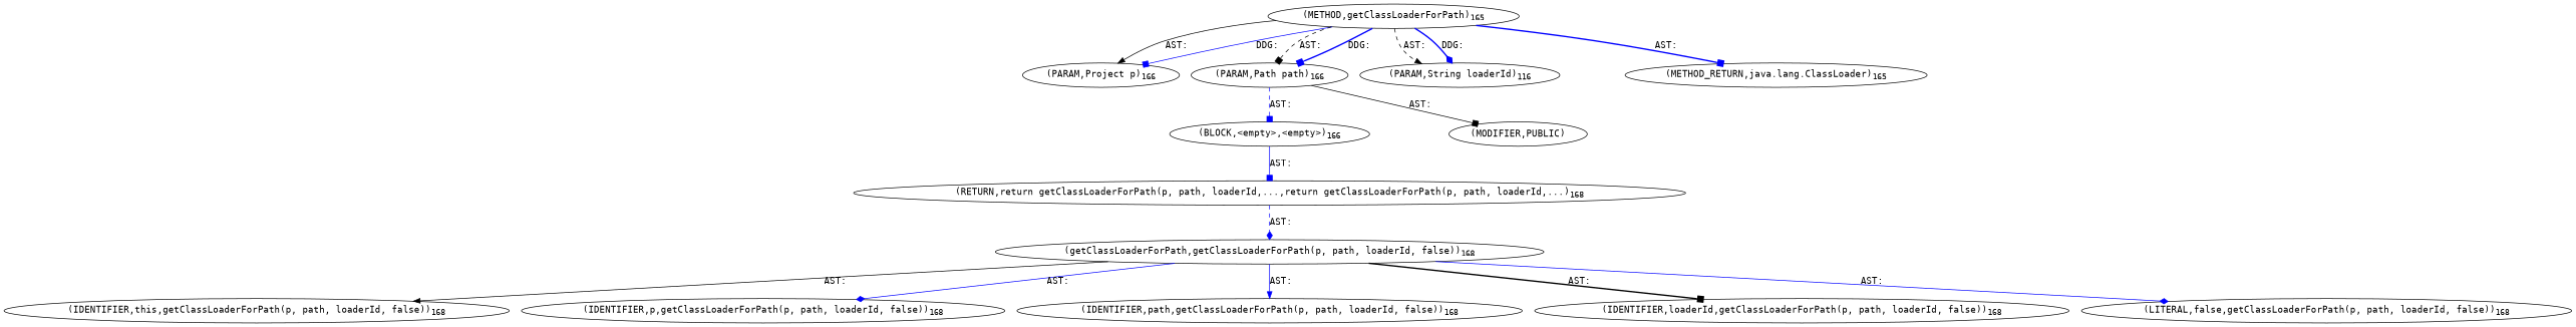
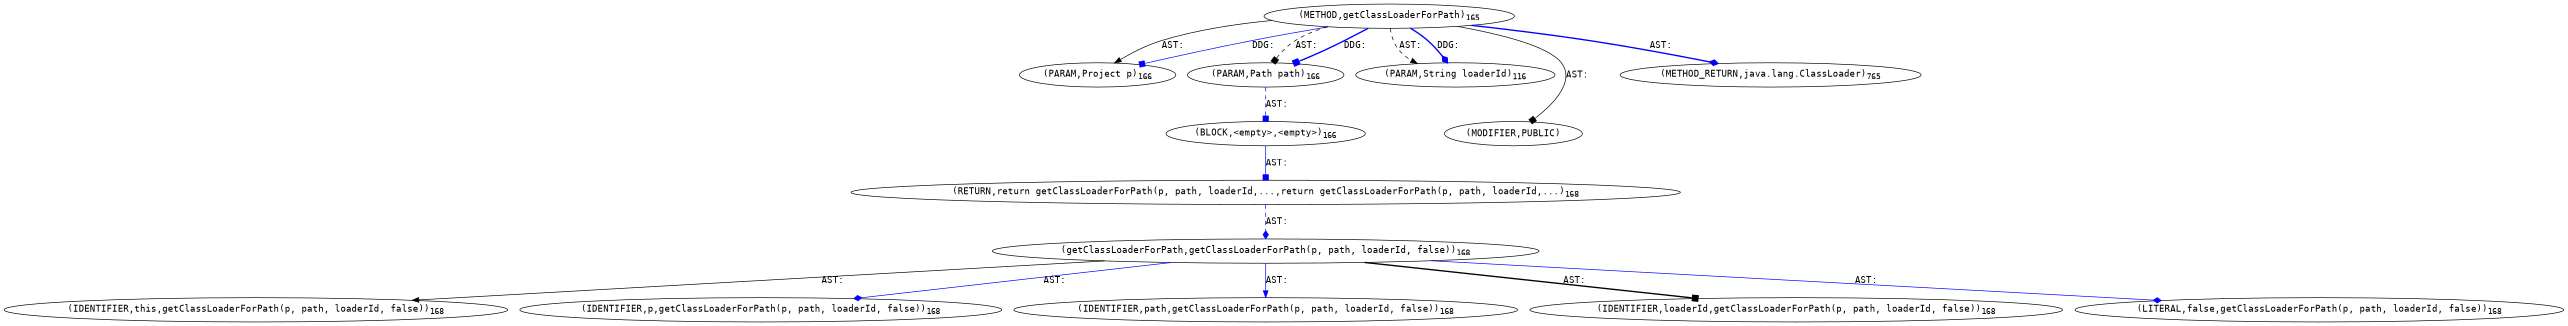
  digraph {
    fontname="DejaVu Sans Mono"
    node [fontname="DejaVu Sans Mono"]
    edge [arrowhead=box color=blue fontname="DejaVu Sans Mono" style=solid]
    n1 [label=<(METHOD,getClassLoaderForPath)<SUB>165</SUB>>]
    n2 [label=<(PARAM,Project p)<SUB>166</SUB>>]
    n3 [label=<(PARAM,Path path)<SUB>166</SUB>>]
    n4 [label=<(PARAM,String loaderId)<SUB>116</SUB>>]
    n5 [label=<(MODIFIER,PUBLIC)>]
-   n6 [label=<(METHOD_RETURN,java.lang.ClassLoader)<SUB>165</SUB>>]
+   n6 [label=<(METHOD_RETURN,java.lang.ClassLoader)<SUB>765</SUB>>]
    n7 [label=<(BLOCK,&lt;empty&gt;,&lt;empty&gt;)<SUB>166</SUB>>]
    n8 [label=<(RETURN,return getClassLoaderForPath(p, path, loaderId,...,return getClassLoaderForPath(p, path, loaderId,...)<SUB>168</SUB>>]
    n9 [label=<(getClassLoaderForPath,getClassLoaderForPath(p, path, loaderId, false))<SUB>168</SUB>>]
    n10 [label=<(IDENTIFIER,this,getClassLoaderForPath(p, path, loaderId, false))<SUB>168</SUB>>]
    n11 [label=<(IDENTIFIER,p,getClassLoaderForPath(p, path, loaderId, false))<SUB>168</SUB>>]
    n12 [label=<(IDENTIFIER,path,getClassLoaderForPath(p, path, loaderId, false))<SUB>168</SUB>>]
    n13 [label=<(IDENTIFIER,loaderId,getClassLoaderForPath(p, path, loaderId, false))<SUB>168</SUB>>]
    n14 [label=<(LITERAL,false,getClassLoaderForPath(p, path, loaderId, false))<SUB>168</SUB>>]
    n1 -> n2 [arrowhead=normal color=black label="AST: "]
    n1 -> n2 [label="DDG: "]
    n1 -> n3 [color=black label="AST: " style=dashed]
    n1 -> n3 [label="DDG: " style=bold]
    n1 -> n4 [arrowhead=normal color=black label="AST: " style=dashed]
    n1 -> n4 [arrowhead=diamond label="DDG: " style=bold]
-   n3 -> n5 [color=black label="AST: "]
-   n1 -> n6 [label="AST: " style=bold]
+   n1 -> n5 [color=black label="AST: "]
+   n1 -> n6 [arrowhead=diamond label="AST: " style=bold]
    n3 -> n7 [label="AST: " style=dashed]
    n7 -> n8 [label="AST: "]
    n8 -> n9 [arrowhead=diamond label="AST: " style=dashed]
    n9 -> n10 [arrowhead=normal color=black label="AST: "]
    n9 -> n11 [arrowhead=diamond label="AST: "]
    n9 -> n12 [arrowhead=normal label="AST: "]
    n9 -> n13 [color=black label="AST: " style=bold]
    n9 -> n14 [arrowhead=diamond label="AST: "]
  }
